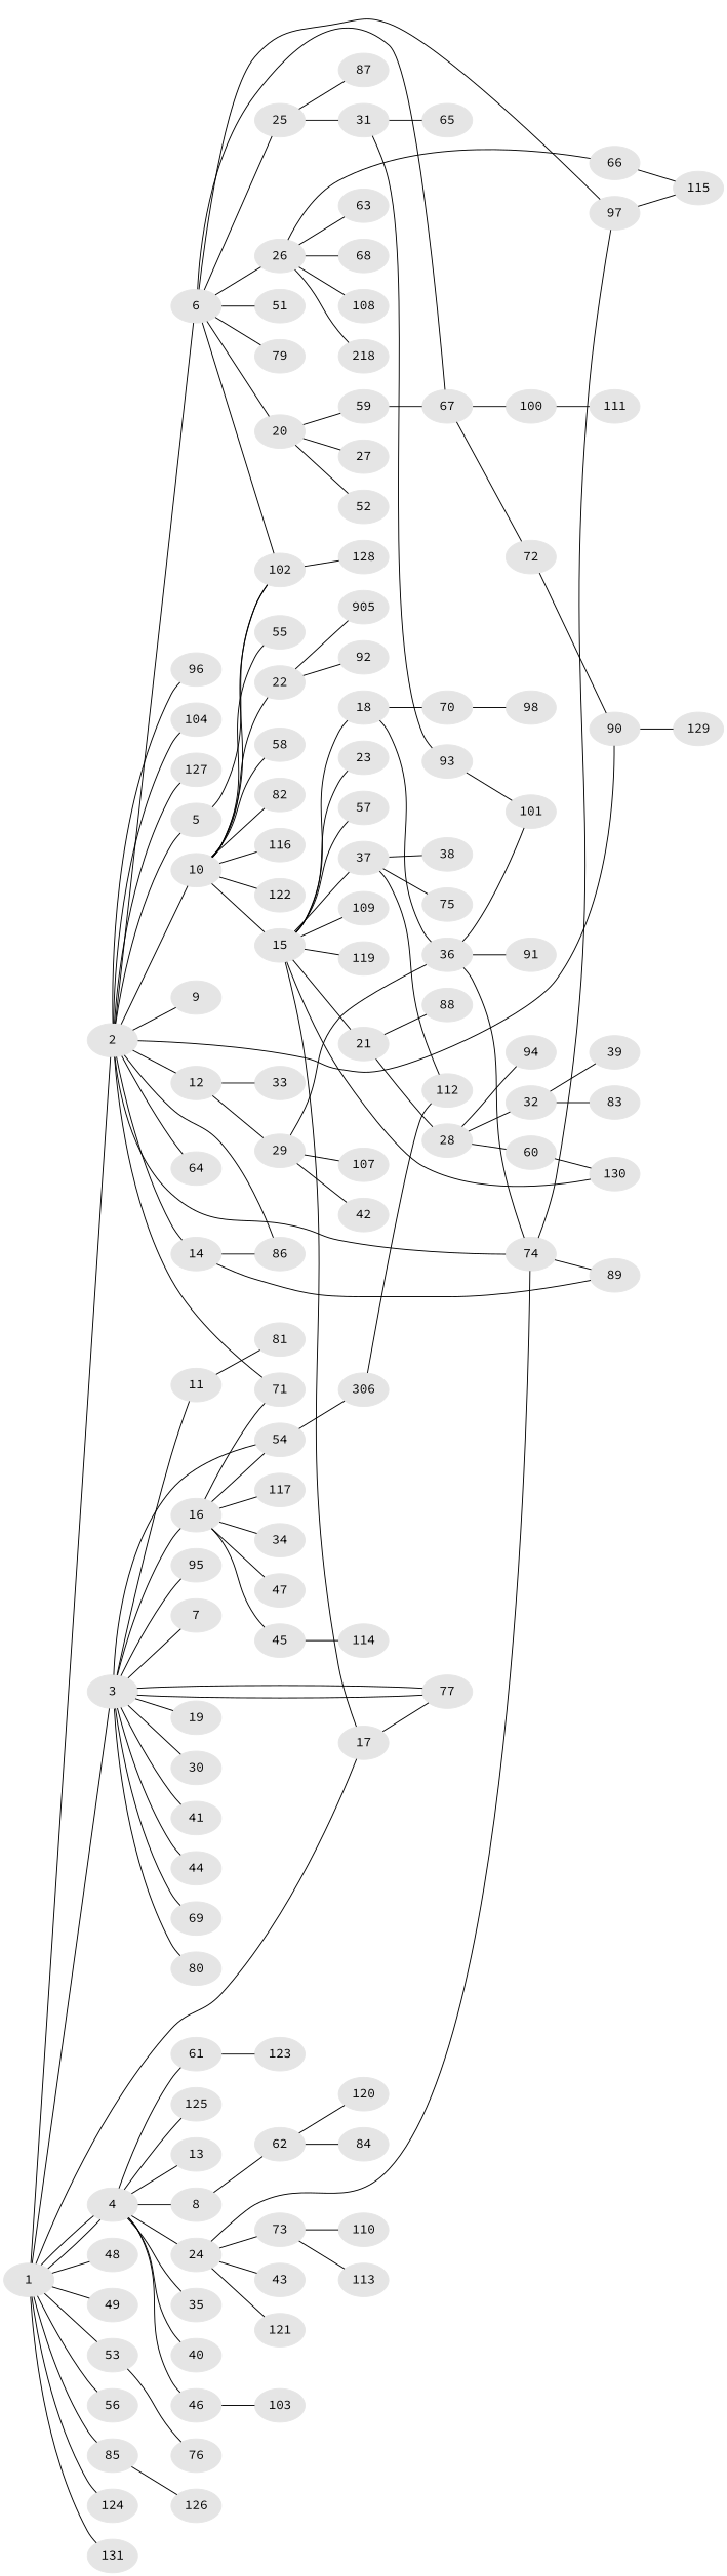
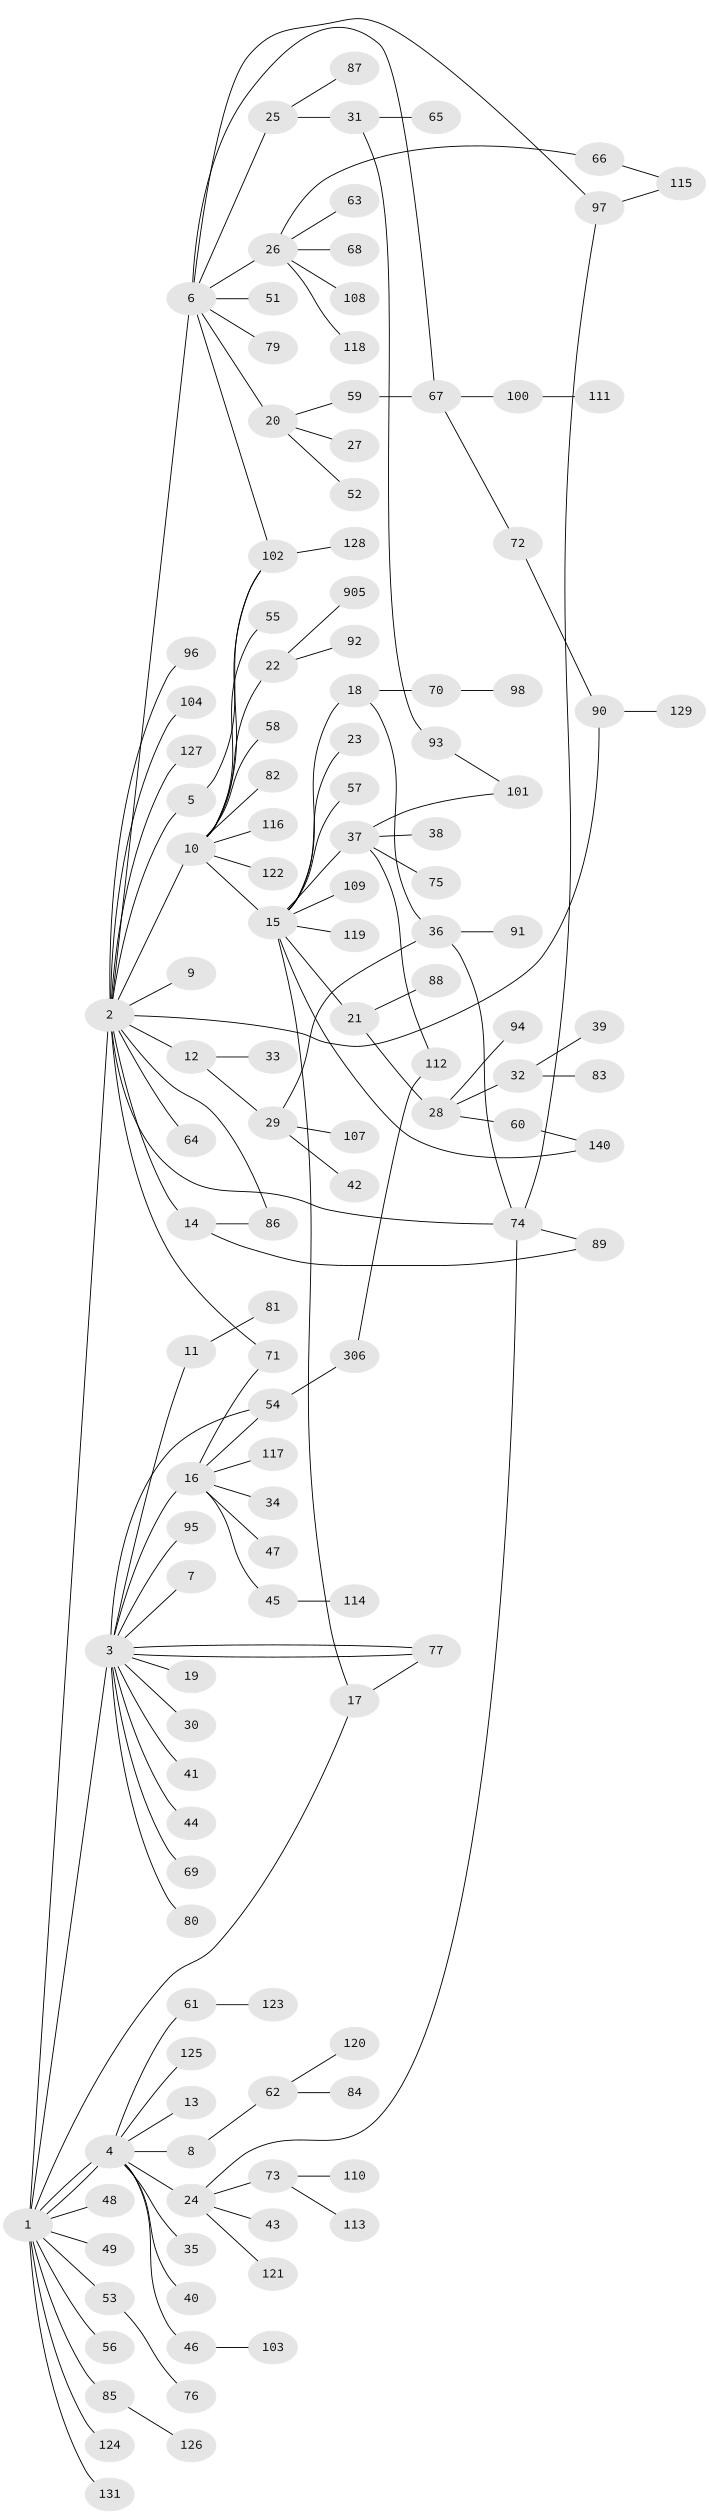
  graph {
    fontname="Source Code Pro"
    rankdir=LR
    node [color=gray90 fontname="Source Code Pro" style=filled]
    edge [fontname="Source Code Pro"]
    1
    2
    3
    4
    17
    48
    49
    53
    56
    85
    124
    131
    5
    6
    9
    10
    12
    14
    64
    71
    74
    86
    90
    96
    104
    127
    7
    11
    16
    19
    30
    41
    44
    54
    69
    77
    80
    95
    8
    13
    24
    35
    40
    46
    61
    125
    76
    126
    102
    20
    25
    26
    51
    67
    79
    97
    15
    22
    55
    58
    82
    116
    122
    29
    33
    89
    129
    81
    34
    45
    47
    117
    n73 [label=306]
    62
    43
    73
    121
    103
    123
    128
    27
    52
    59
    31
    87
    63
    66
    68
    108
-   118 [label=218]
+   118
    72
    100
    115
    84
    120
    18
    21
    23
    37
    57
    109
    119
-   130
+   130 [label=140]
    92
    n105 [label=905]
    36
    42
    107
    70
    28
    88
    38
    75
    112
    114
    91
    101
    98
    32
    60
    94
    110
    113
    65
    93
    39
    83
    111
    1 -- 2
    1 -- 3
    1 -- 4
    1 -- 4
    1 -- 17
    1 -- 48
    1 -- 49
    1 -- 53
    1 -- 56
    1 -- 85
    1 -- 124
    1 -- 131
    2 -- 5
    2 -- 6
    2 -- 9
    2 -- 10
    2 -- 12
    2 -- 14
    2 -- 64
    2 -- 71
    2 -- 74
    2 -- 86
    2 -- 90
    2 -- 96
    2 -- 104
    2 -- 127
    3 -- 7
    3 -- 11
    3 -- 16
    3 -- 19
    3 -- 30
    3 -- 41
    3 -- 44
    3 -- 54
    3 -- 69
    3 -- 77
    3 -- 77
    3 -- 80
    3 -- 95
    4 -- 8
    4 -- 13
    4 -- 24
    4 -- 35
    4 -- 40
    4 -- 46
    4 -- 61
    4 -- 125
    17 -- 77
    53 -- 76
    85 -- 126
    5 -- 102
    6 -- 102
    6 -- 20
    6 -- 25
    6 -- 26
    6 -- 51
    6 -- 67
    6 -- 79
    6 -- 97
    10 -- 102
    10 -- 15
    10 -- 22
    10 -- 55
    10 -- 58
    10 -- 82
    10 -- 116
    10 -- 122
    12 -- 29
    12 -- 33
    14 -- 86
    14 -- 89
    74 -- 97
    74 -- 89
    90 -- 129
    11 -- 81
    16 -- 71
    16 -- 54
    16 -- 34
    16 -- 45
    16 -- 47
    16 -- 117
    54 -- n73
    8 -- 62
    24 -- 74
    24 -- 43
    24 -- 73
    24 -- 121
    46 -- 103
    61 -- 123
    102 -- 128
    20 -- 27
    20 -- 52
    20 -- 59
    25 -- 31
    25 -- 87
    26 -- 63
    26 -- 66
    26 -- 68
    26 -- 108
    26 -- 118
    67 -- 72
    67 -- 100
    97 -- 115
    15 -- 17
    15 -- 18
    15 -- 21
    15 -- 23
    15 -- 37
    15 -- 57
    15 -- 109
    15 -- 119
    15 -- 130
    22 -- 92
    22 -- n105
    29 -- 36
    29 -- 42
    29 -- 107
    45 -- 114
    n73 -- 112
    62 -- 84
    62 -- 120
    73 -- 110
    73 -- 113
    59 -- 67
    31 -- 65
    31 -- 93
    66 -- 115
    72 -- 90
    100 -- 111
    18 -- 36
    18 -- 70
    21 -- 28
    21 -- 88
    37 -- 38
    37 -- 75
    37 -- 112
    36 -- 74
    36 -- 91
-   36 -- 101
+   37 -- 101
    70 -- 98
    28 -- 32
    28 -- 60
    28 -- 94
    32 -- 39
    32 -- 83
    60 -- 130
    93 -- 101
  }
